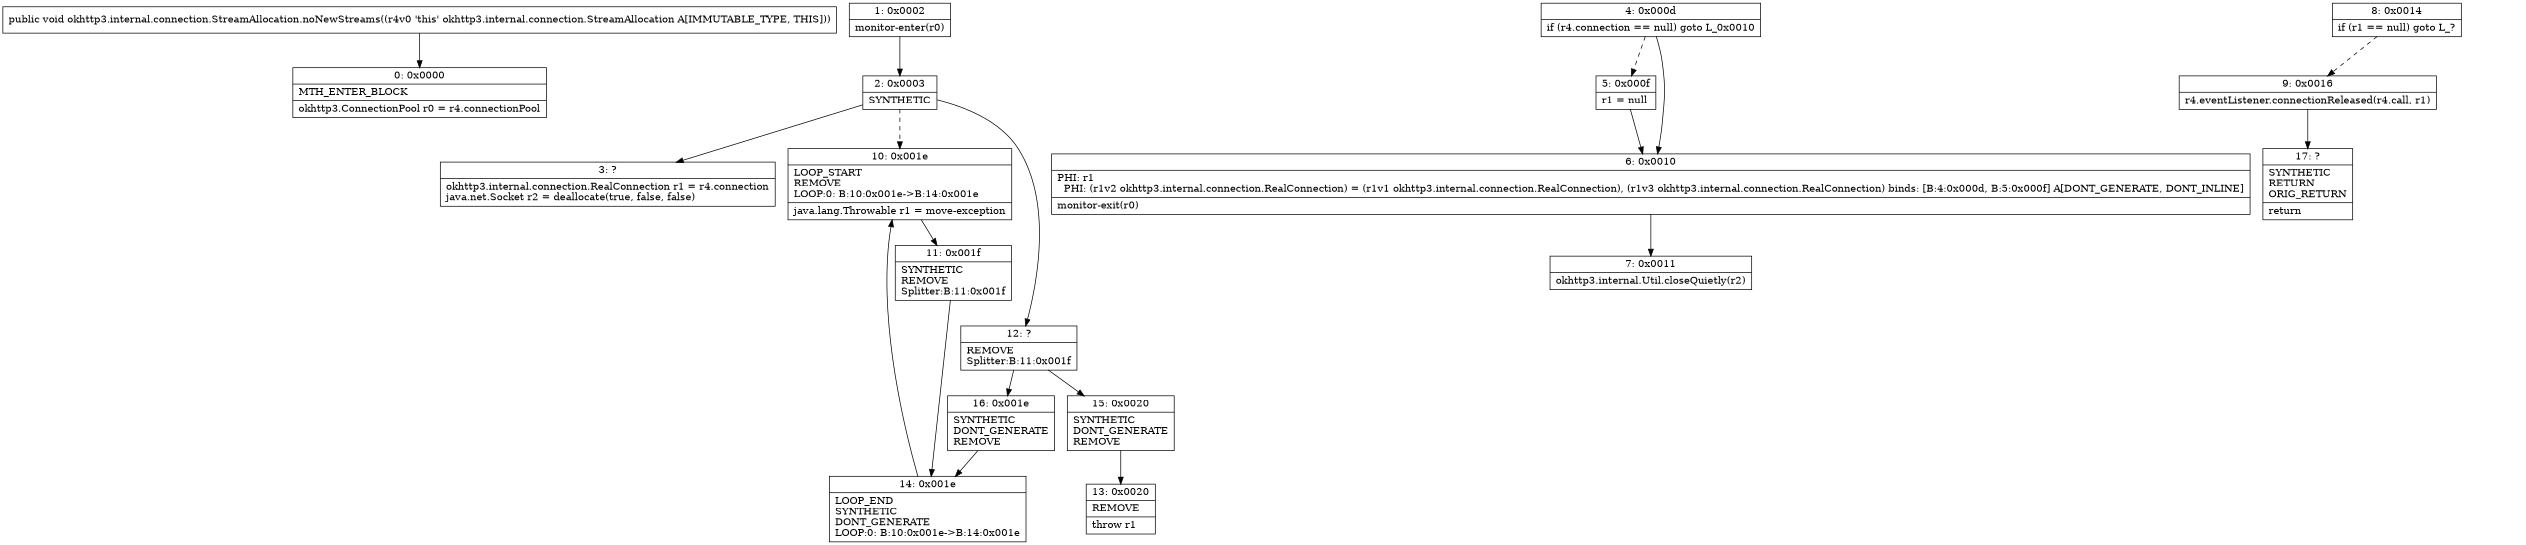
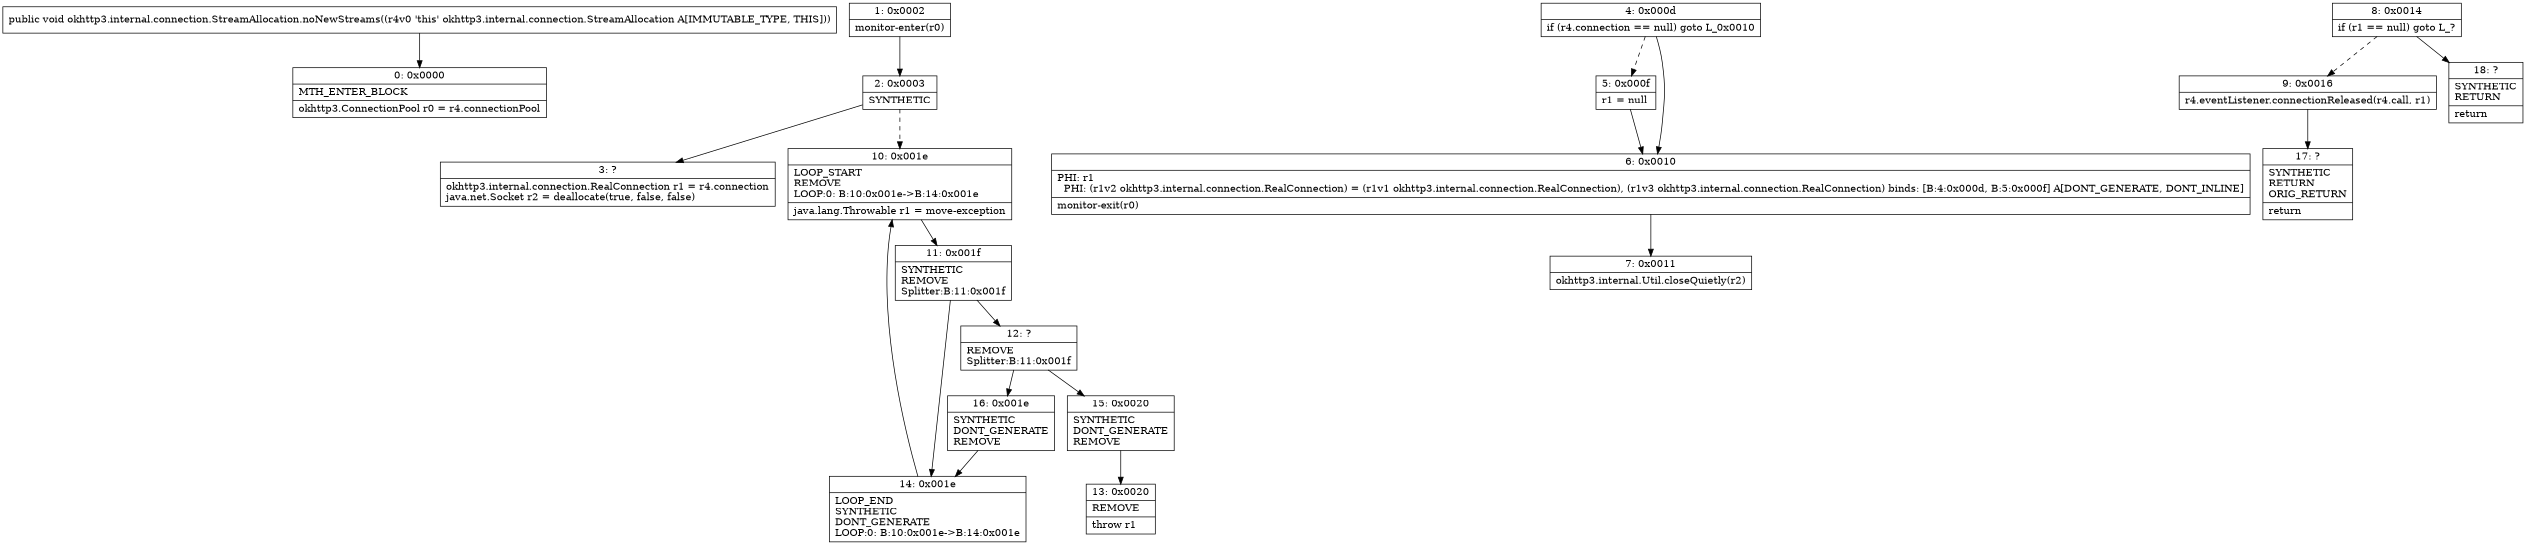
  digraph {
    node [shape=record]
    n1 [label="{0\:\ 0x0000|MTH_ENTER_BLOCK\l|okhttp3.ConnectionPool r0 = r4.connectionPool\l}"]
    n2 [label="{1\:\ 0x0002|monitor\-enter(r0)\l}"]
    n3 [label="{2\:\ 0x0003|SYNTHETIC\l}"]
    n4 [label="{3\:\ ?|okhttp3.internal.connection.RealConnection r1 = r4.connection\ljava.net.Socket r2 = deallocate(true, false, false)\l}"]
    n5 [label="{10\:\ 0x001e|LOOP_START\lREMOVE\lLOOP:0: B:10:0x001e\-\>B:14:0x001e\l|java.lang.Throwable r1 = move\-exception\l}"]
    n6 [label="{11\:\ 0x001f|SYNTHETIC\lREMOVE\lSplitter:B:11:0x001f\l}"]
    n7 [label="{4\:\ 0x000d|if (r4.connection == null) goto L_0x0010\l}"]
    n8 [label="{5\:\ 0x000f|r1 = null\l}"]
    n9 [label="{6\:\ 0x0010|PHI: r1 \l  PHI: (r1v2 okhttp3.internal.connection.RealConnection) = (r1v1 okhttp3.internal.connection.RealConnection), (r1v3 okhttp3.internal.connection.RealConnection) binds: [B:4:0x000d, B:5:0x000f] A[DONT_GENERATE, DONT_INLINE]\l|monitor\-exit(r0)\l}"]
    n10 [label="{7\:\ 0x0011|okhttp3.internal.Util.closeQuietly(r2)\l}"]
    n11 [label="{8\:\ 0x0014|if (r1 == null) goto L_?\l}"]
    n12 [label="{9\:\ 0x0016|r4.eventListener.connectionReleased(r4.call, r1)\l}"]
+   n13 [label="{18\:\ ?|SYNTHETIC\lRETURN\l|return\l}"]
    n14 [label="{17\:\ ?|SYNTHETIC\lRETURN\lORIG_RETURN\l|return\l}"]
    n15 [label="{12\:\ ?|REMOVE\lSplitter:B:11:0x001f\l}"]
    n16 [label="{14\:\ 0x001e|LOOP_END\lSYNTHETIC\lDONT_GENERATE\lLOOP:0: B:10:0x001e\-\>B:14:0x001e\l}"]
    n17 [label="{15\:\ 0x0020|SYNTHETIC\lDONT_GENERATE\lREMOVE\l}"]
    n18 [label="{16\:\ 0x001e|SYNTHETIC\lDONT_GENERATE\lREMOVE\l}"]
    n19 [label="{13\:\ 0x0020|REMOVE\l|throw r1\l}"]
    n20 [label="{public void okhttp3.internal.connection.StreamAllocation.noNewStreams((r4v0 'this' okhttp3.internal.connection.StreamAllocation A[IMMUTABLE_TYPE, THIS])) }"]
    n2 -> n3
    n3 -> n4
    n3 -> n5 [style=dashed]
    n5 -> n6
-   n3 -> n15
+   n6 -> n15
    n6 -> n16
    n7 -> n8 [style=dashed]
    n7 -> n9
    n8 -> n9
    n9 -> n10
    n11 -> n12 [style=dashed]
+   n11 -> n13
    n12 -> n14
    n15 -> n17
    n15 -> n18
    n16 -> n5
    n17 -> n19
    n18 -> n16
    n20 -> n1
  }
